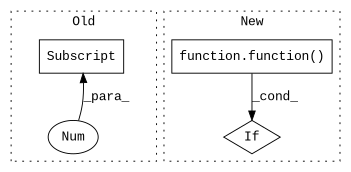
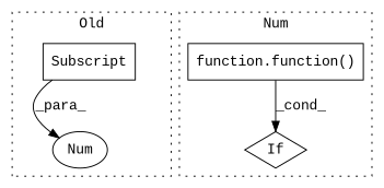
  digraph {
    fontname="Liberation Mono"
    node [fontname="Liberation Mono" shape=box]
    edge [fontname="Liberation Mono"]
    n1 [a=63 l="10,0" label=Subscript s="2790,0"]
    n2 [a=76 l=1 label=Num s=2798 shape=ellipse]
    n3 [a=75 l="11,1" label="function.function()" s="4983,5006"]
    n4 [a=96 l="3,18" label=If s="4980,5007" shape=diamond]
    subgraph cluster_1 {
      label=Old
      style=dotted
      n1
      n2
    }
    subgraph cluster_2 {
-     label=New
+     label=Num
      style=dotted
      n3
      n4
    }
-   n2 -> n1 [label=_para_]
+   n1 -> n2 [label=_para_]
    n3 -> n4 [label=_cond_]
  }
